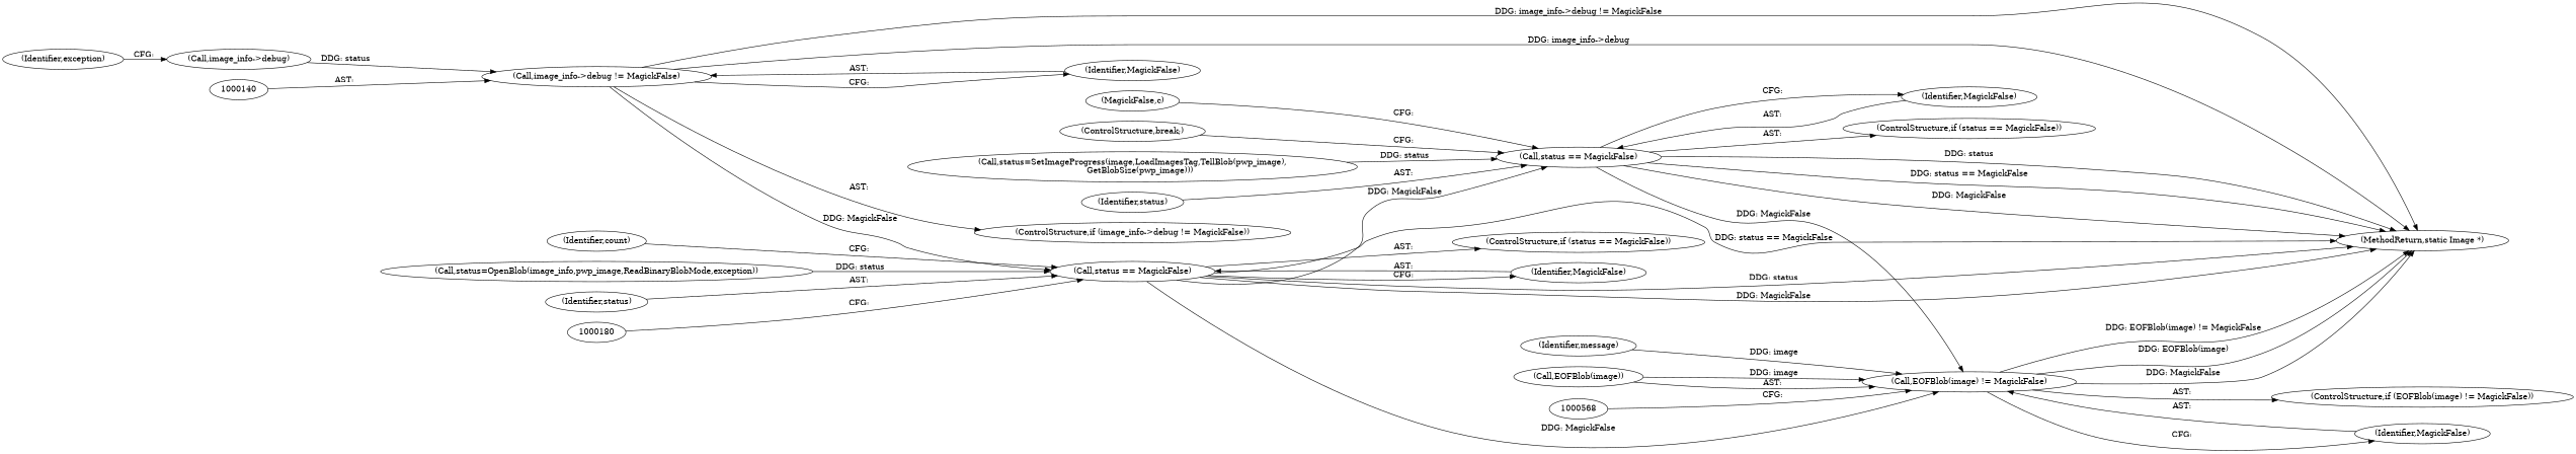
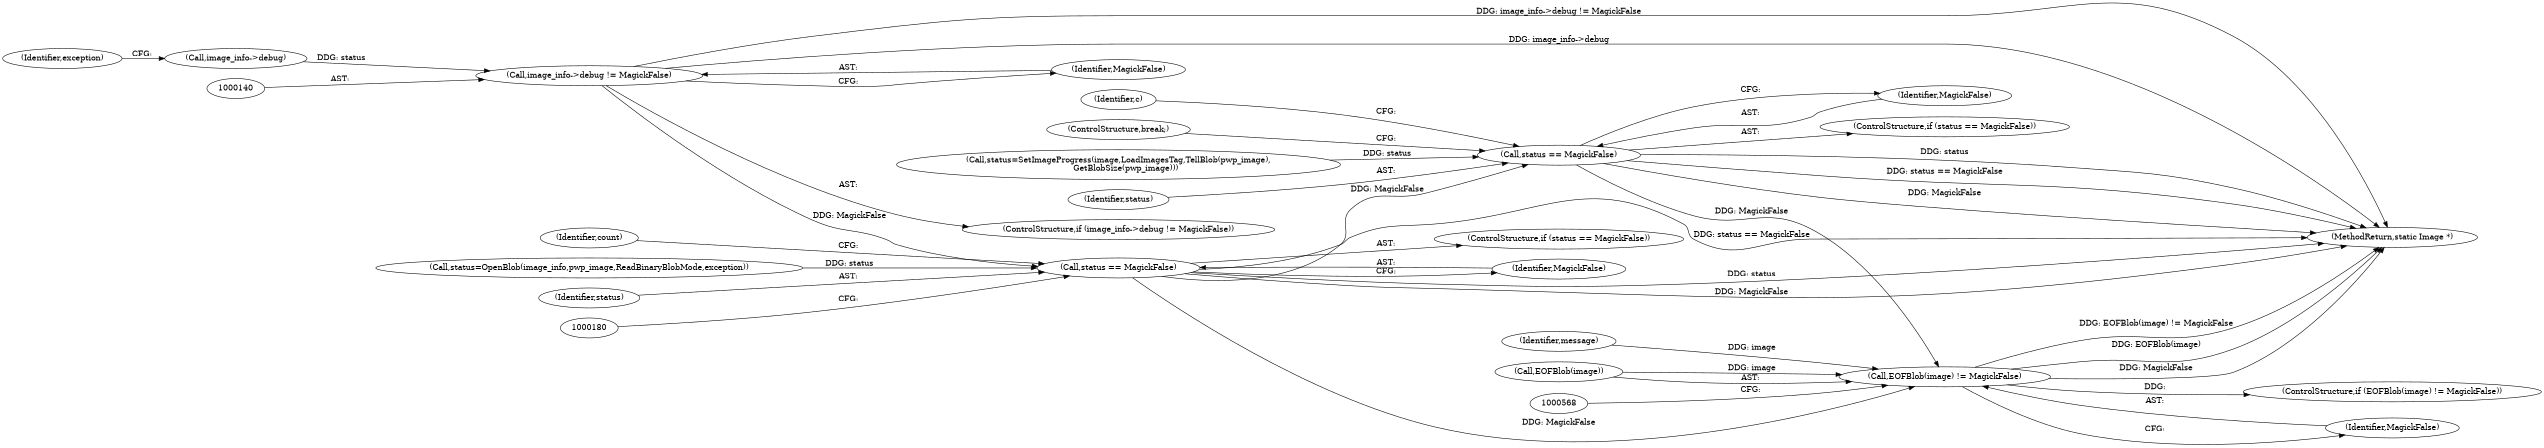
  digraph {
    rankdir=LR
    n1 [label="(Call,image_info->debug != MagickFalse)"]
    n2 [label="(Call,status == MagickFalse)"]
    n3 [label="(ControlStructure,if (image_info->debug != MagickFalse))"]
    n4 [label="(MethodReturn,static Image *)"]
    n5 [label="(Identifier,MagickFalse)"]
    n6 [label="(Call,status == MagickFalse)"]
    n7 [label="(Call,EOFBlob(image) != MagickFalse)"]
    n8 [label="(Identifier,MagickFalse)"]
    n9 [label="(ControlStructure,if (status == MagickFalse))"]
    n10 [label="(Identifier,MagickFalse)"]
    n11 [label="(ControlStructure,if (status == MagickFalse))"]
    n12 [label="(ControlStructure,if (EOFBlob(image) != MagickFalse))"]
    n13 [label="(Identifier,MagickFalse)"]
    n14 [label="(Identifier,exception)"]
    n15 [label="(Call,image_info->debug)"]
    n16 [label="(Identifier,status)"]
    n17 [label="(Call,EOFBlob(image))"]
    n18 [label="(Identifier,count)"]
-   n19 [label="(MagickFalse,c)"]
+   n19 [label="(Identifier,c)"]
    n20 [label="(Call,status=OpenBlob(image_info,pwp_image,ReadBinaryBlobMode,exception))"]
    n21 [label="(Identifier,status)"]
    n22 [label="(ControlStructure,break;)"]
    n23 [label="(Identifier,message)"]
    n24 [label="(Call,status=SetImageProgress(image,LoadImagesTag,TellBlob(pwp_image),\n      GetBlobSize(pwp_image)))"]
    1000140
    1000180
    1000568
    n1 -> n2 [label="DDG: MagickFalse"]
    n1 -> n3 [label="AST: "]
    n1 -> n4 [label="DDG: image_info->debug != MagickFalse"]
    n1 -> n4 [label="DDG: image_info->debug"]
    n1 -> n5 [label="CFG: "]
    n2 -> n4 [label="DDG: status"]
    n2 -> n4 [label="DDG: MagickFalse"]
    n2 -> n4 [label="DDG: status == MagickFalse"]
    n2 -> n6 [label="DDG: MagickFalse"]
    n2 -> n7 [label="DDG: MagickFalse"]
    n2 -> n8 [label="CFG: "]
    n2 -> n9 [label="AST: "]
    n5 -> n1 [label="AST: "]
    n6 -> n4 [label="DDG: status == MagickFalse"]
    n6 -> n4 [label="DDG: MagickFalse"]
    n6 -> n4 [label="DDG: status"]
    n6 -> n7 [label="DDG: MagickFalse"]
    n6 -> n10 [label="CFG: "]
    n6 -> n11 [label="AST: "]
    n7 -> n4 [label="DDG: EOFBlob(image)"]
    n7 -> n4 [label="DDG: MagickFalse"]
    n7 -> n4 [label="DDG: EOFBlob(image) != MagickFalse"]
-   n7 -> n12 [label="AST: "]
+   n7 -> n12 [label="DDG: "]
    n7 -> n13 [label="CFG: "]
    n8 -> n2 [label="AST: "]
    n10 -> n6 [label="AST: "]
    n13 -> n7 [label="AST: "]
    n14 -> n15 [label="CFG: "]
    n15 -> n1 [label="DDG: status"]
    n16 -> n6 [label="AST: "]
    n17 -> n7 [label="AST: "]
    n17 -> n7 [label="DDG: image"]
    n18 -> n2 [label="CFG: "]
    n19 -> n6 [label="CFG: "]
    n20 -> n2 [label="DDG: status"]
    n21 -> n2 [label="AST: "]
    n22 -> n6 [label="CFG: "]
    n23 -> n7 [label="DDG: image"]
    n24 -> n6 [label="DDG: status"]
    1000140 -> n1 [label="AST: "]
    1000180 -> n2 [label="CFG: "]
    1000568 -> n7 [label="CFG: "]
  }
